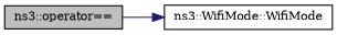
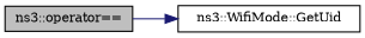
  digraph {
    rankdir=LR
    fontname="DejaVu Serif"
    node [color=black fontname="DejaVu Serif" fontsize=10 shape=record style=filled]
    n1 [fillcolor=grey75 fontcolor=black height=0.2 label="ns3::operator==" width=0.4]
-   n2 [fillcolor=white height=0.2 label="ns3::WifiMode::WifiMode" width=0.4]
+   n2 [fillcolor=white height=0.2 label="ns3::WifiMode::GetUid" width=0.4]
    n1 -> n2 [color=midnightblue fontname="DejaVu Serif" fontsize=10 labelfontname=Helvetica labelfontsize=10 style=solid]
  }
